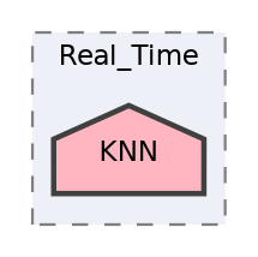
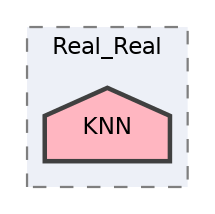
  digraph {
    compound=true
    rankdir=LR
    n1 [color=grey25 fillcolor=lightpink fontname=Helvetica fontsize=10 label=KNN shape=house style="filled,bold,"]
    subgraph cluster_1 {
      bgcolor="#edf0f7"
      fontname=Helvetica
      fontsize=10
-     label=Real_Time
+     label=Real_Real
      pencolor=grey50
      style="filled,dashed,"
      n1
    }
  }
